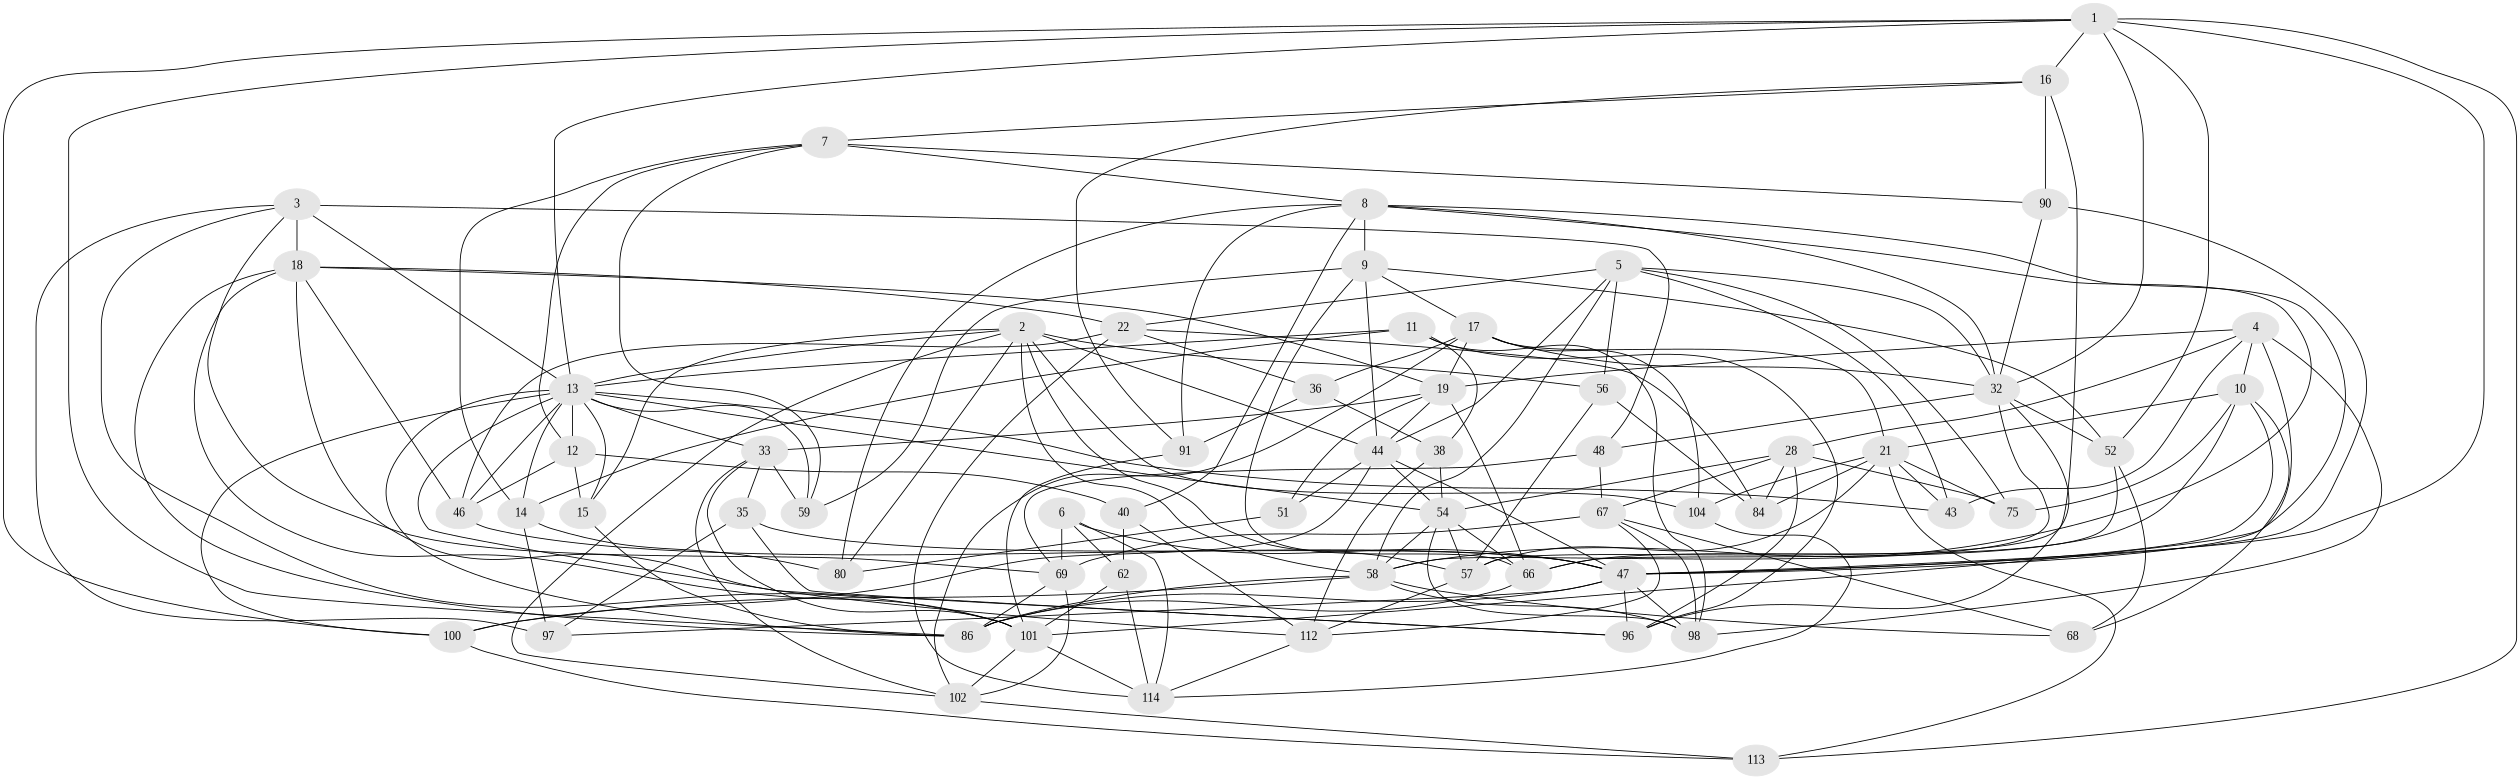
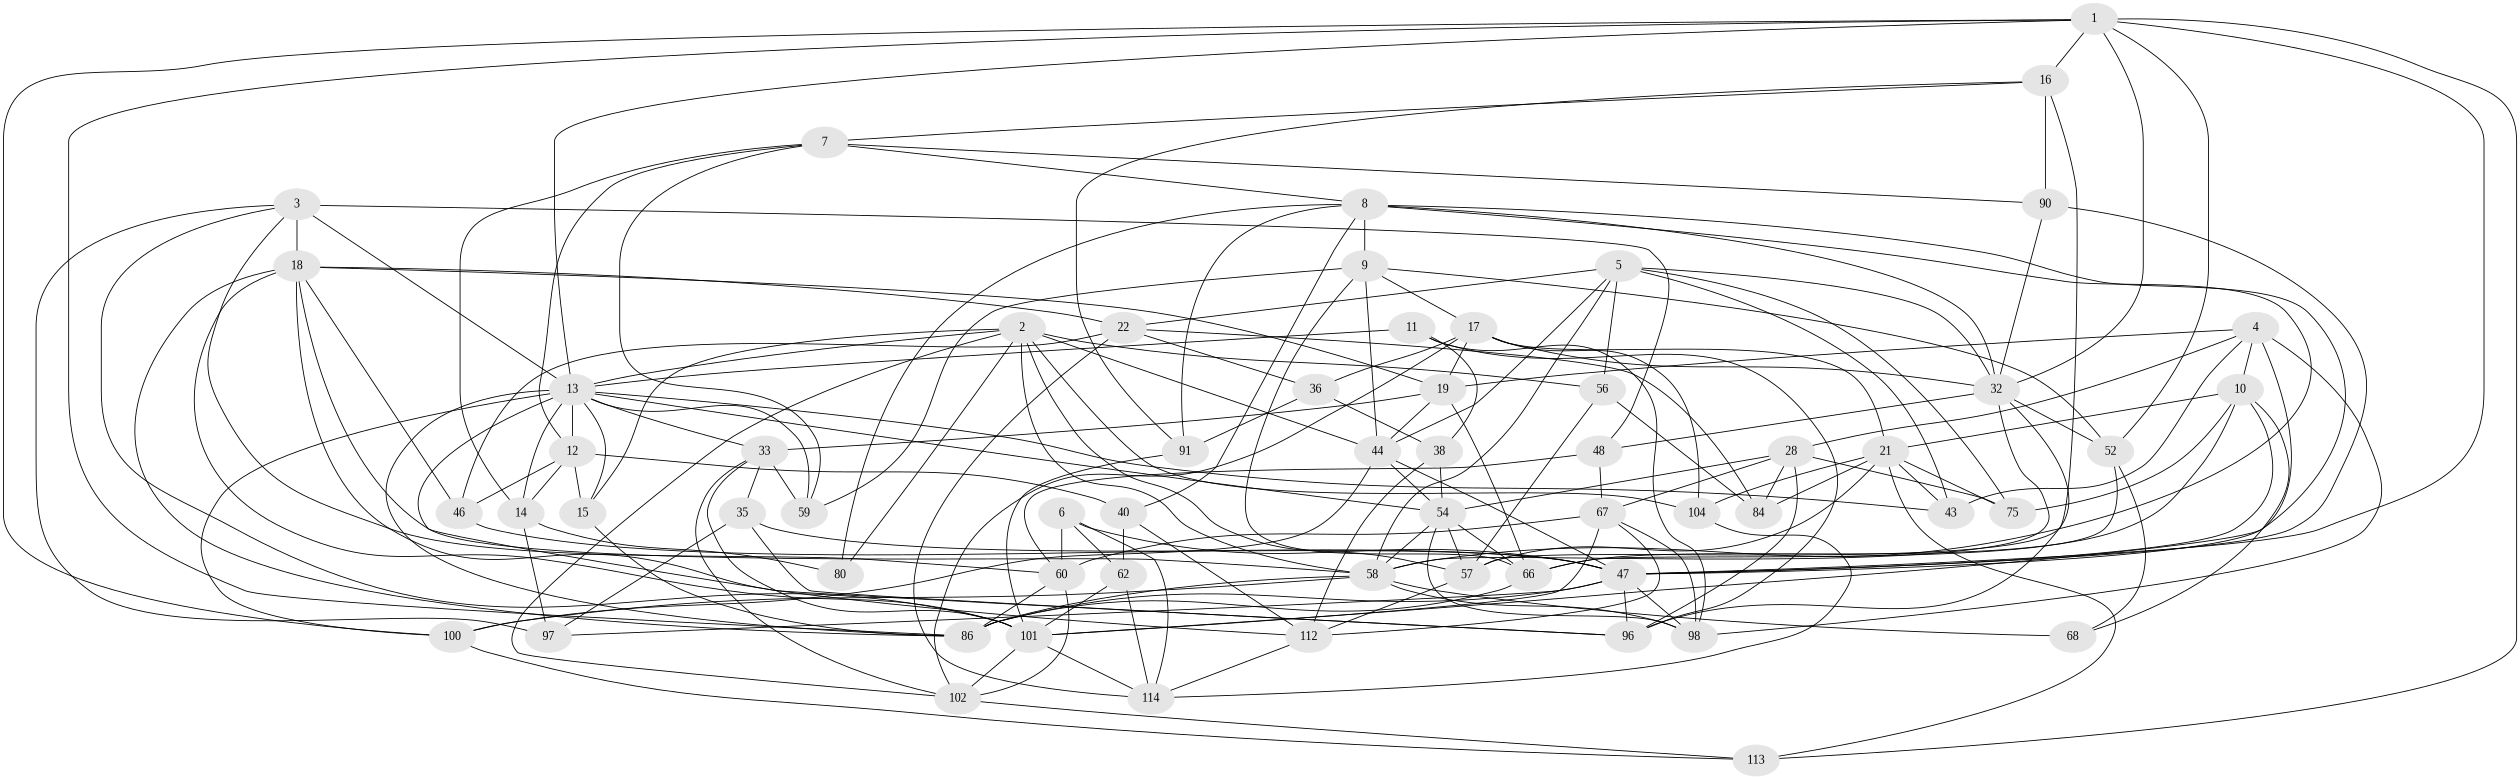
  graph {
    fontname="Liberation Serif"
    node [color=gray90 fontname="Liberation Serif" style=filled]
    edge [fontname="Liberation Serif"]
    1 [super="+61+122"]
    13 [super="+117+30+39+83"]
    16
    32 [super="+49+59"]
    47 [super="+85+65+70"]
    52 [super="+60"]
    86 [super="+94"]
    100
    113
    12 [super="+37"]
    15
    43
    14 [super="+31"]
    n14 [label=59]
    46 [super="+76"]
    33 [super="+55"]
    54 [super="+71+90"]
    112 [super="+115"]
    57 [super="+72"]
    7 [super="+24"]
    n21 [label=90]
    91
    58 [super="+107+82"]
    48
    96 [super="+120"]
    98 [super="+111"]
    97
    66 [super="+92"]
    68
    2 [super="+23+81+34"]
    44 [super="+74"]
    56
    80
    102 [super="+103"]
    104
    40
-   51
    84
    114 [super="+119"]
    3 [super="+118"]
    18 [super="+73+42+53"]
-   69 [super="+93"]
+   69 [super="+93" label=60]
    101 [super="+109+121"]
    19 [super="+25"]
    22 [super="+26"]
    67 [super="+88"]
    4 [super="+27"]
    10 [super="+29"]
    28 [super="+123"]
    75
    21 [super="+87"]
    5 [super="+116+50"]
    8 [super="+63+64"]
    36
    6
    62
    9 [super="+77"]
    17 [super="+105+45"]
    11
    38
    35
    1 -- 13
    1 -- 16
    1 -- 32
    1 -- 47
    1 -- 52
    1 -- 86
    1 -- 100
    1 -- 113
    13 -- 86
    13 -- 100
    13 -- 12
    13 -- 15
    13 -- 43
    13 -- 14
    13 -- n14
-   13 -- 46
    13 -- 33
    13 -- 54
    13 -- 112
    16 -- 57
    16 -- 7
    16 -- n21
    16 -- 91
    32 -- 52
    32 -- 58
    32 -- 48
    32 -- 96
    47 -- 86
    47 -- 96
    47 -- 98
    47 -- 97
    52 -- 66
    52 -- 68
    100 -- 113
    12 -- 15
-   11 -- 14
+   12 -- 14
    12 -- 46
    12 -- 40
    15 -- 86
    14 -- 97
    14 -- 80
    46 -- 47
    33 -- n14
    33 -- 102
    33 -- 101
    33 -- 35
    54 -- 57
    54 -- 58
    54 -- 98
    54 -- 66
    112 -- 114
    57 -- 112
    7 -- 12
    7 -- 14
    7 -- n14
    7 -- n21
    7 -- 8
    n21 -- 32
    n21 -- 47
    91 -- 101
    58 -- 86
    58 -- 100
    58 -- 98
    58 -- 68
    48 -- 69
    48 -- 67
    66 -- 86
    2 -- 13
    2 -- 15
    2 -- 57
    2 -- 58
    2 -- 44
    2 -- 56
    2 -- 80
    2 -- 102
    2 -- 104
    44 -- 47
    44 -- 100
    44 -- 54
-   44 -- 51
    56 -- 57
    56 -- 84
    102 -- 113
    104 -- 114
    40 -- 112
    40 -- 62
-   51 -- 80
    3 -- 13
    3 -- 48
    3 -- 97
    3 -- 18 [weight=2]
    3 -- 69
    3 -- 101
    18 -- 86
    18 -- 46 [weight=2]
+   18 -- 58
    18 -- 96
    18 -- 101
    18 -- 19
    18 -- 22
    69 -- 86
    69 -- 102
    101 -- 102
    101 -- 114
    19 -- 33
    19 -- 66
    19 -- 44
-   19 -- 51
    22 -- 46
    22 -- 84
    22 -- 114
    22 -- 36
    67 -- 112
    67 -- 98
-   67 -- 68
+   67 -- 101
    67 -- 69
    4 -- 43
    4 -- 98
    4 -- 101
    4 -- 19
    4 -- 10
    4 -- 28
    10 -- 47
    10 -- 66
    10 -- 68
    10 -- 75
    10 -- 21
    28 -- 54
    28 -- 96
    28 -- 84
    28 -- 67
    28 -- 75
    21 -- 113
    21 -- 43
    21 -- 57
    21 -- 104
    21 -- 84
    21 -- 75
    5 -- 32
    5 -- 43
    5 -- 58
    5 -- 44
    5 -- 56
    5 -- 22
    5 -- 75
    8 -- 32 [weight=2]
    8 -- 47
    8 -- 91
    8 -- 58
    8 -- 80
    8 -- 40
    8 -- 9
    36 -- 91
    36 -- 38
    6 -- 47
    6 -- 114
    6 -- 69
    6 -- 62
    62 -- 114
    62 -- 101
    9 -- 52
    9 -- n14
    9 -- 66
    9 -- 44
    9 -- 17
    17 -- 32
    17 -- 102
    17 -- 104
    17 -- 19
    17 -- 21
    17 -- 36
    11 -- 13
    11 -- 96
    11 -- 98
    11 -- 38
    38 -- 54
    38 -- 112
    35 -- 47
    35 -- 96
    35 -- 97
  }
